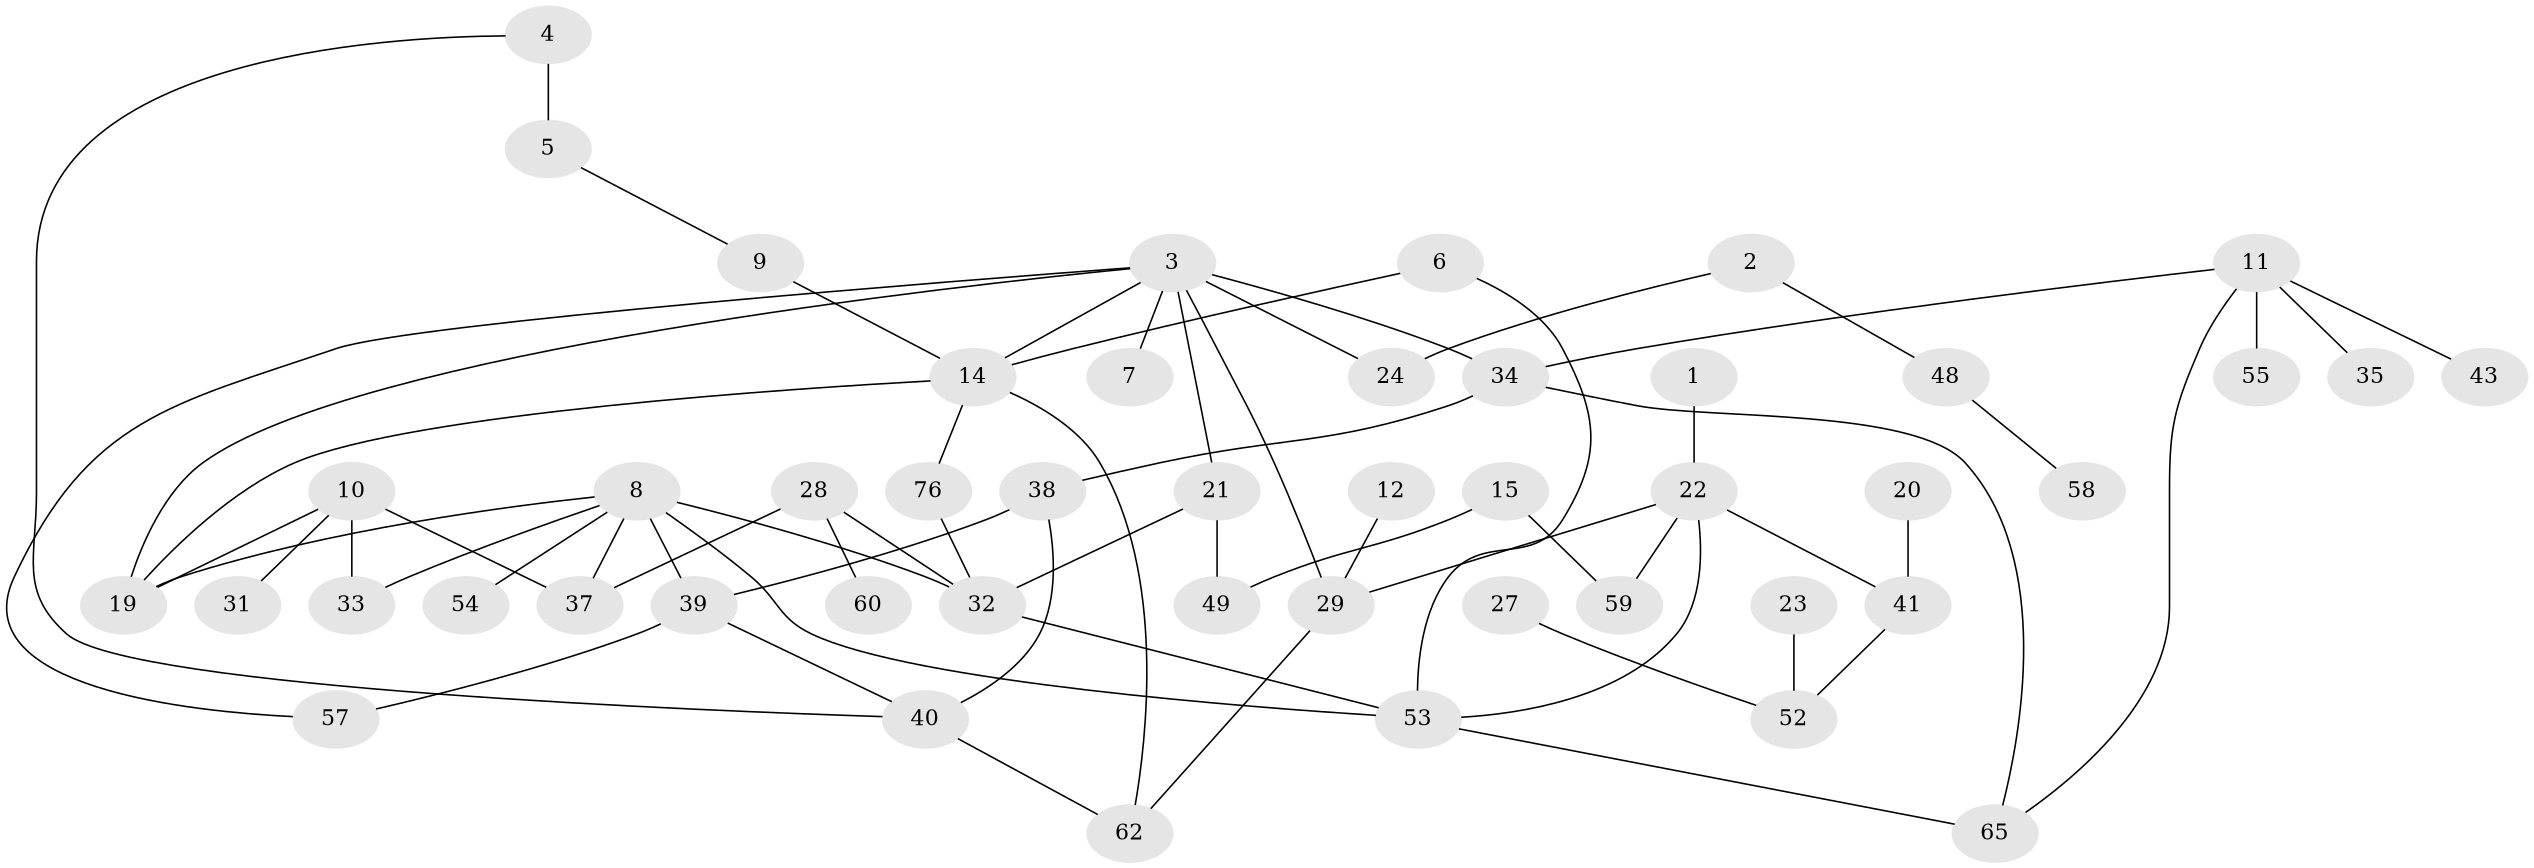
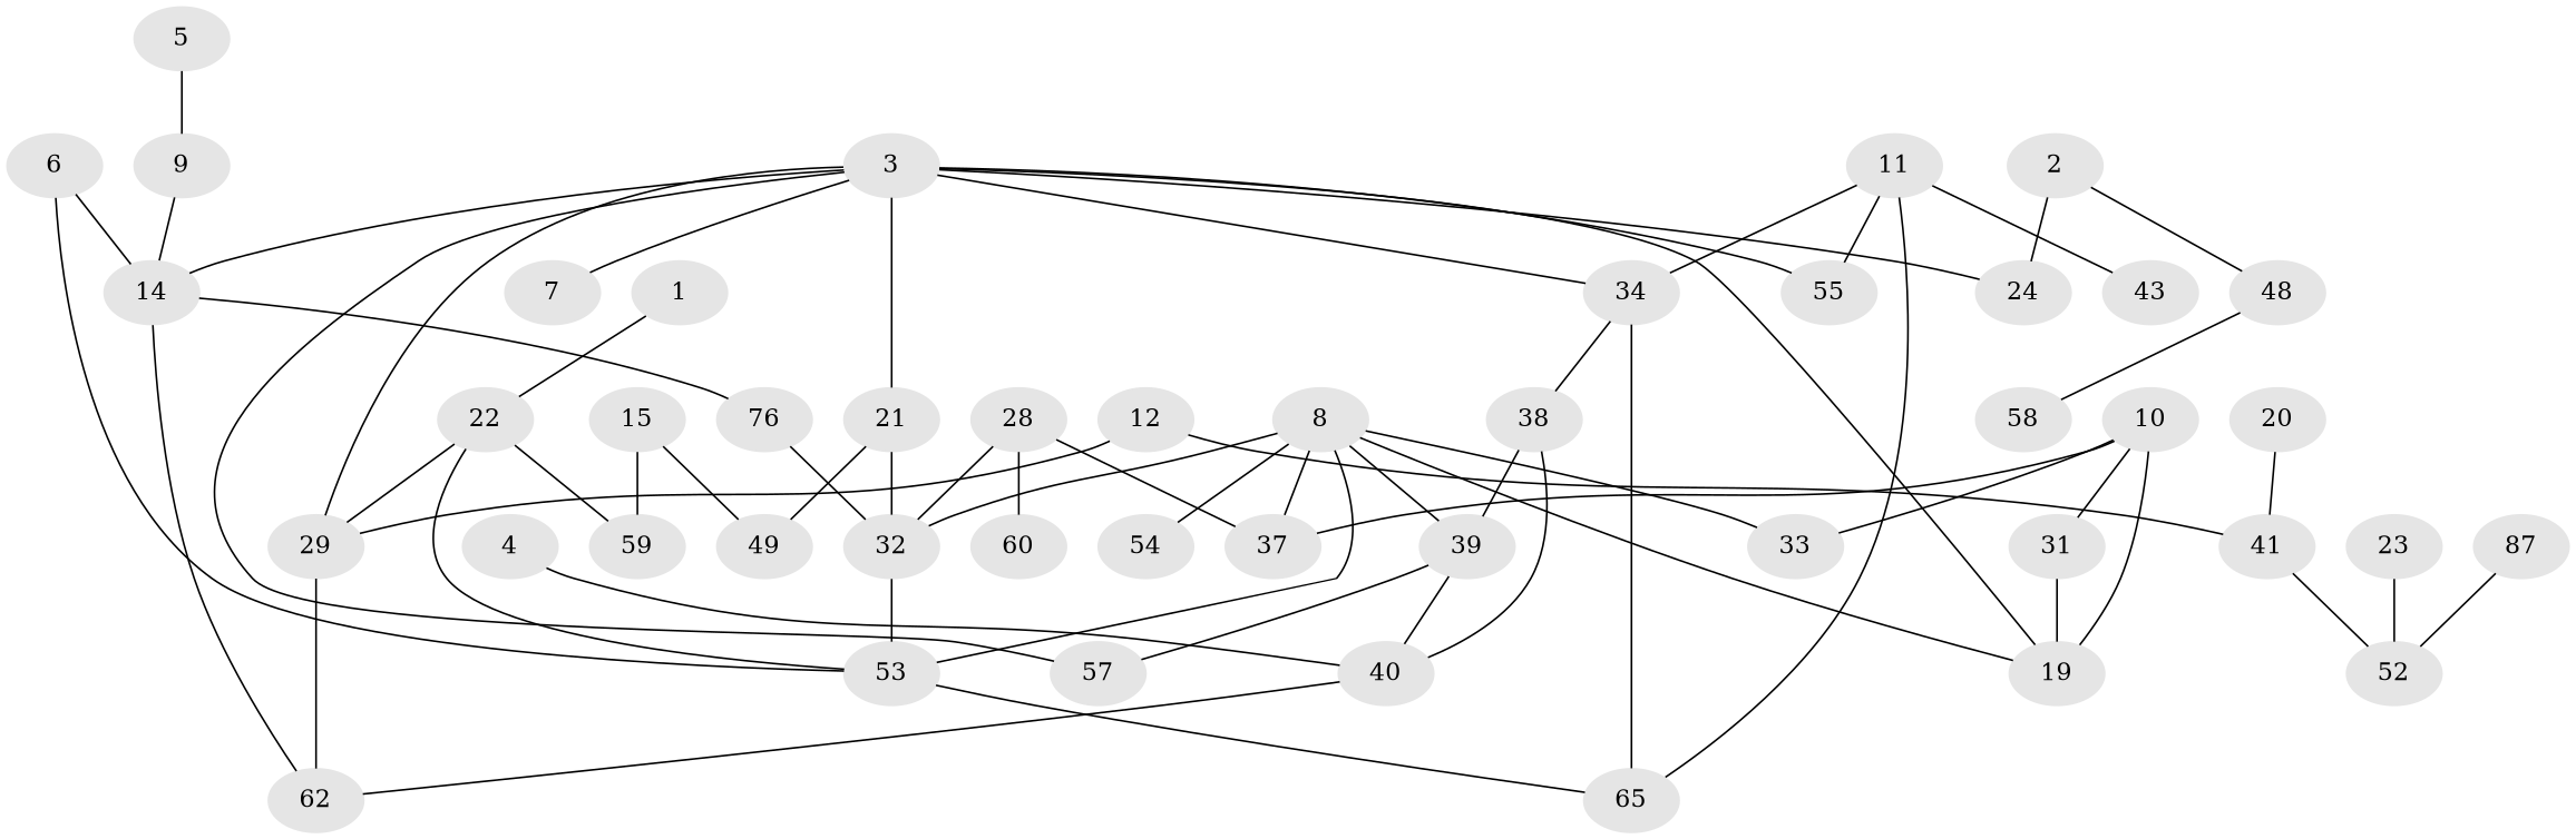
  graph {
    node [color=gray90 style=filled]
    edge [weight=1.0]
    1
    22
    29
    53
    59
    2
    24
    48
    58
    3
    7
    14
    19
    21
    34
    55
    57
    n18 [label=76]
    62
    32
    49
    65
    38
    4
    5
    40
    9
    8
    33
    37
    39
    54
    6
    10
    31
    11
-   35
    43
    12
    41
    52
    15
    20
    23
-   27
+   27 [label=87]
    28
    60
    1 -- 22
    22 -- 29
    22 -- 53
    22 -- 59
    29 -- 62
    53 -- 65
    2 -- 24
    2 -- 48
    48 -- 58
    3 -- 29
    3 -- 24
    3 -- 7
    3 -- 14
    3 -- 19
    3 -- 21
    3 -- 34
+   3 -- 55
    3 -- 57
-   14 -- 19
+   31 -- 19
    14 -- n18
    14 -- 62
    21 -- 32
    21 -- 49
    34 -- 65 [weight=2.0]
    34 -- 38
    n18 -- 32 [weight=2.0]
    32 -- 53
    38 -- 40
    38 -- 39
-   4 -- 5 [weight=2.0]
    4 -- 40
    5 -- 9
    40 -- 62
    9 -- 14
    8 -- 53
    8 -- 19
    8 -- 32 [weight=2.0]
    8 -- 33
    8 -- 37
    8 -- 39
    8 -- 54
    39 -- 57
    39 -- 40
    6 -- 53
    6 -- 14
    10 -- 19
    10 -- 33 [weight=2.0]
    10 -- 37
    10 -- 31
    11 -- 34
    11 -- 55
    11 -- 65
-   11 -- 35
    11 -- 43
    12 -- 29 [weight=2.0]
-   22 -- 41
+   12 -- 41
    41 -- 52
    15 -- 59
    15 -- 49
    20 -- 41
    23 -- 52
    27 -- 52
    28 -- 32
    28 -- 37
    28 -- 60
  }
